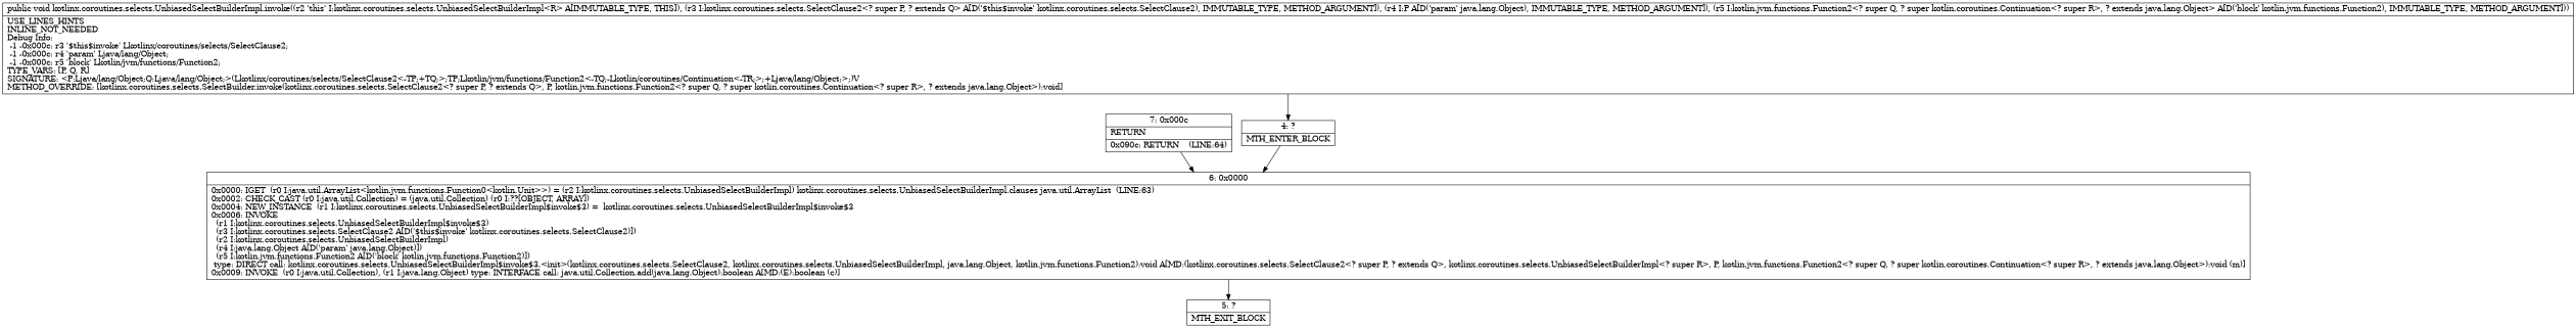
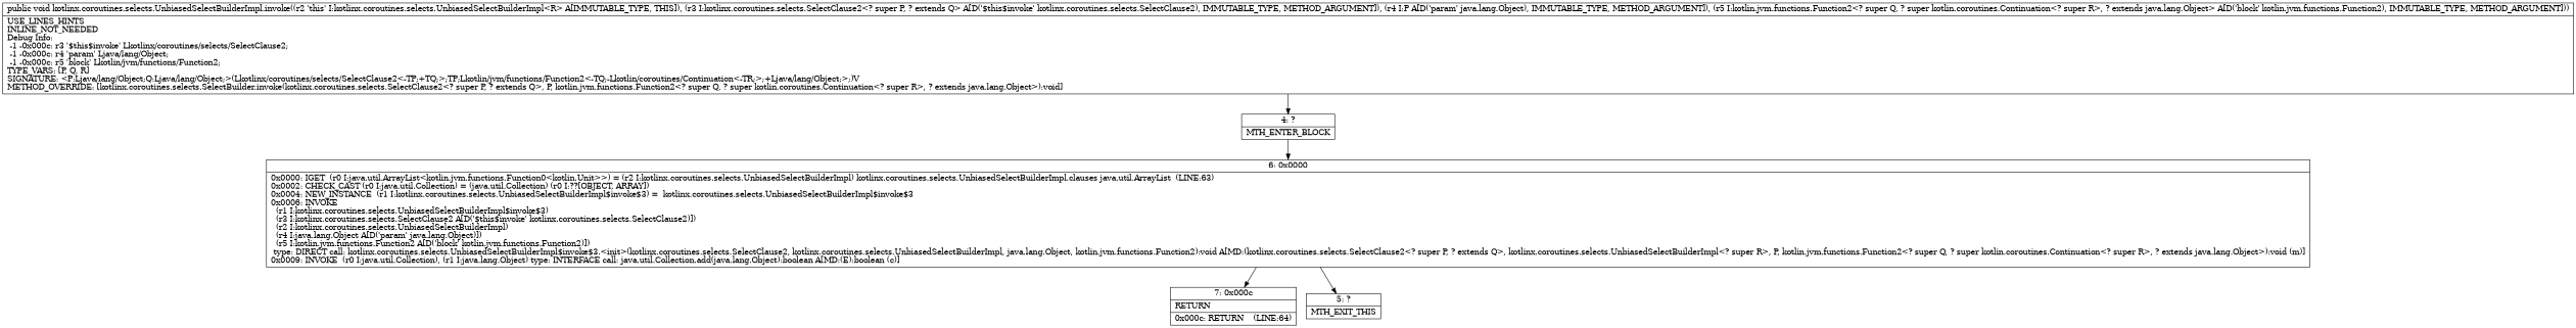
  digraph {
    node [shape=record]
    n1 [label="{4\:\ ?|MTH_ENTER_BLOCK\l}"]
    n2 [label="{6\:\ 0x0000|0x0000: IGET  (r0 I:java.util.ArrayList\<kotlin.jvm.functions.Function0\<kotlin.Unit\>\>) = (r2 I:kotlinx.coroutines.selects.UnbiasedSelectBuilderImpl) kotlinx.coroutines.selects.UnbiasedSelectBuilderImpl.clauses java.util.ArrayList  (LINE:63)\l0x0002: CHECK_CAST (r0 I:java.util.Collection) = (java.util.Collection) (r0 I:??[OBJECT, ARRAY]) \l0x0004: NEW_INSTANCE  (r1 I:kotlinx.coroutines.selects.UnbiasedSelectBuilderImpl$invoke$3) =  kotlinx.coroutines.selects.UnbiasedSelectBuilderImpl$invoke$3 \l0x0006: INVOKE  \l  (r1 I:kotlinx.coroutines.selects.UnbiasedSelectBuilderImpl$invoke$3)\l  (r3 I:kotlinx.coroutines.selects.SelectClause2 A[D('$this$invoke' kotlinx.coroutines.selects.SelectClause2)])\l  (r2 I:kotlinx.coroutines.selects.UnbiasedSelectBuilderImpl)\l  (r4 I:java.lang.Object A[D('param' java.lang.Object)])\l  (r5 I:kotlin.jvm.functions.Function2 A[D('block' kotlin.jvm.functions.Function2)])\l type: DIRECT call: kotlinx.coroutines.selects.UnbiasedSelectBuilderImpl$invoke$3.\<init\>(kotlinx.coroutines.selects.SelectClause2, kotlinx.coroutines.selects.UnbiasedSelectBuilderImpl, java.lang.Object, kotlin.jvm.functions.Function2):void A[MD:(kotlinx.coroutines.selects.SelectClause2\<? super P, ? extends Q\>, kotlinx.coroutines.selects.UnbiasedSelectBuilderImpl\<? super R\>, P, kotlin.jvm.functions.Function2\<? super Q, ? super kotlin.coroutines.Continuation\<? super R\>, ? extends java.lang.Object\>):void (m)]\l0x0009: INVOKE  (r0 I:java.util.Collection), (r1 I:java.lang.Object) type: INTERFACE call: java.util.Collection.add(java.lang.Object):boolean A[MD:(E):boolean (c)]\l}"]
-   n3 [label="{7\:\ 0x000c|RETURN\l|0x090c: RETURN    (LINE:64)\l}"]
-   n4 [label="{5\:\ ?|MTH_EXIT_BLOCK\l}"]
+   n3 [label="{7\:\ 0x000c|RETURN\l|0x000c: RETURN    (LINE:64)\l}"]
+   n4 [label="{5\:\ ?|MTH_EXIT_THIS\l}"]
    n5 [label="{public void kotlinx.coroutines.selects.UnbiasedSelectBuilderImpl.invoke((r2 'this' I:kotlinx.coroutines.selects.UnbiasedSelectBuilderImpl\<R\> A[IMMUTABLE_TYPE, THIS]), (r3 I:kotlinx.coroutines.selects.SelectClause2\<? super P, ? extends Q\> A[D('$this$invoke' kotlinx.coroutines.selects.SelectClause2), IMMUTABLE_TYPE, METHOD_ARGUMENT]), (r4 I:P A[D('param' java.lang.Object), IMMUTABLE_TYPE, METHOD_ARGUMENT]), (r5 I:kotlin.jvm.functions.Function2\<? super Q, ? super kotlin.coroutines.Continuation\<? super R\>, ? extends java.lang.Object\> A[D('block' kotlin.jvm.functions.Function2), IMMUTABLE_TYPE, METHOD_ARGUMENT]))  | USE_LINES_HINTS\lINLINE_NOT_NEEDED\lDebug Info:\l  \-1 \-0x000c: r3 '$this$invoke' Lkotlinx\/coroutines\/selects\/SelectClause2;\l  \-1 \-0x000c: r4 'param' Ljava\/lang\/Object;\l  \-1 \-0x000c: r5 'block' Lkotlin\/jvm\/functions\/Function2;\lTYPE_VARS: [P, Q, R]\lSIGNATURE: \<P:Ljava\/lang\/Object;Q:Ljava\/lang\/Object;\>(Lkotlinx\/coroutines\/selects\/SelectClause2\<\-TP;+TQ;\>;TP;Lkotlin\/jvm\/functions\/Function2\<\-TQ;\-Lkotlin\/coroutines\/Continuation\<\-TR;\>;+Ljava\/lang\/Object;\>;)V\lMETHOD_OVERRIDE: [kotlinx.coroutines.selects.SelectBuilder.invoke(kotlinx.coroutines.selects.SelectClause2\<? super P, ? extends Q\>, P, kotlin.jvm.functions.Function2\<? super Q, ? super kotlin.coroutines.Continuation\<? super R\>, ? extends java.lang.Object\>):void]\l}"]
    n1 -> n2
-   n3 -> n2
+   n2 -> n3
    n2 -> n4
    n5 -> n1
  }
